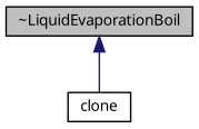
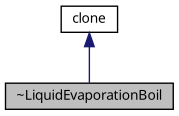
  digraph {
    rankdir=TB
    fontname="Noto Sans"
    node [color=black fontname="Noto Sans" fontsize=10 shape=record]
    n1 [fillcolor=grey75 fontcolor=black height=0.2 label="~LiquidEvaporationBoil" style=filled width=0.4]
    n2 [height=0.2 label=clone width=0.4]
-   n1 -> n2 [color=midnightblue dir=back fontname="Noto Sans" fontsize=10 labelfontname=FreeSans labelfontsize=10 style=solid]
+   n2 -> n1 [color=midnightblue dir=back fontname="Noto Sans" fontsize=10 labelfontname=FreeSans labelfontsize=10 style=solid]
  }
